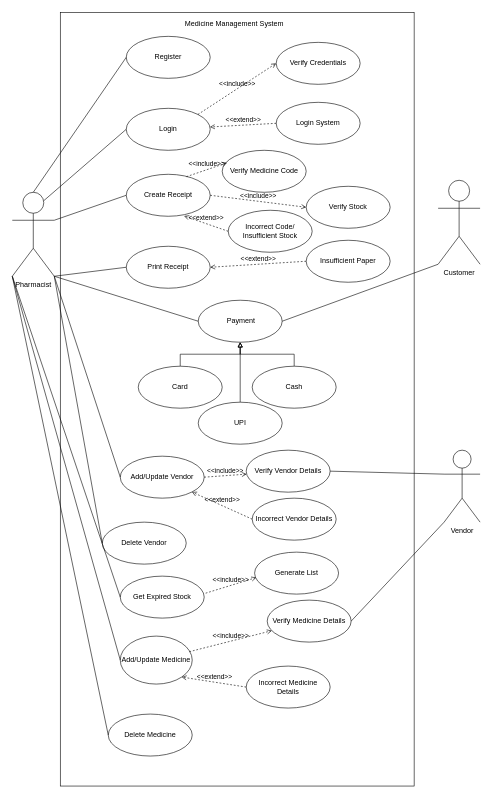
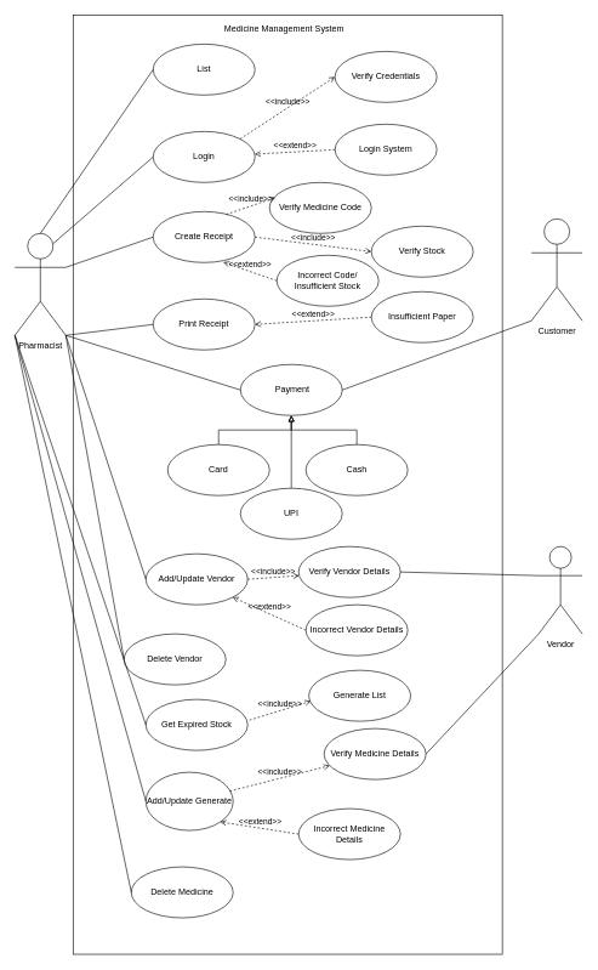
  <mxCell id="0" />
  <mxCell id="1" parent="0" />
  <mxCell id="2" value="" style="rounded=0;whiteSpace=wrap;html=1;" parent="1" vertex="1"><mxGeometry x="100" y="20" width="590" height="1290" as="geometry" /></mxCell>
  <mxCell id="3" value="Pharmacist" style="shape=umlActor;verticalLabelPosition=bottom;verticalAlign=top;html=1;outlineConnect=0;" parent="1" vertex="1"><mxGeometry x="20" y="320" width="70" height="140" as="geometry" /></mxCell>
  <mxCell id="4" value="Customer" style="shape=umlActor;verticalLabelPosition=bottom;verticalAlign=top;html=1;outlineConnect=0;" parent="1" vertex="1"><mxGeometry x="730" y="300" width="70" height="140" as="geometry" /></mxCell>
- <mxCell id="5" value="Register" style="ellipse;whiteSpace=wrap;html=1;" parent="1" vertex="1"><mxGeometry x="210" y="60" width="140" height="70" as="geometry" /></mxCell>
+ <mxCell id="5" value="List" style="ellipse;whiteSpace=wrap;html=1;" parent="1" vertex="1"><mxGeometry x="210" y="60" width="140" height="70" as="geometry" /></mxCell>
  <mxCell id="6" value="Login" style="ellipse;whiteSpace=wrap;html=1;" parent="1" vertex="1"><mxGeometry x="210" y="180" width="140" height="70" as="geometry" /></mxCell>
  <mxCell id="7" value="Create Receipt" style="ellipse;whiteSpace=wrap;html=1;" parent="1" vertex="1"><mxGeometry x="210" y="290" width="140" height="70" as="geometry" /></mxCell>
  <mxCell id="8" value="Print Receipt" style="ellipse;whiteSpace=wrap;html=1;" parent="1" vertex="1"><mxGeometry x="210" y="410" width="140" height="70" as="geometry" /></mxCell>
  <mxCell id="9" value="&amp;nbsp;Payment" style="ellipse;whiteSpace=wrap;html=1;" parent="1" vertex="1"><mxGeometry x="330" y="500" width="140" height="70" as="geometry" /></mxCell>
  <mxCell id="10" value="Add/Update Vendor" style="ellipse;whiteSpace=wrap;html=1;" parent="1" vertex="1"><mxGeometry x="200" y="760" width="140" height="70" as="geometry" /></mxCell>
  <mxCell id="11" value="Delete Vendor" style="ellipse;whiteSpace=wrap;html=1;" parent="1" vertex="1"><mxGeometry x="170" y="870" width="140" height="70" as="geometry" /></mxCell>
  <mxCell id="12" value="Get Expired Stock" style="ellipse;whiteSpace=wrap;html=1;" parent="1" vertex="1"><mxGeometry x="200" y="960" width="140" height="70" as="geometry" /></mxCell>
- <mxCell id="13" value="Add/Update Medicine" style="ellipse;whiteSpace=wrap;html=1;" parent="1" vertex="1"><mxGeometry x="200" y="1060" width="120" height="80" as="geometry" /></mxCell>
+ <mxCell id="13" value="Add/Update Generate" style="ellipse;whiteSpace=wrap;html=1;" parent="1" vertex="1"><mxGeometry x="200" y="1060" width="120" height="80" as="geometry" /></mxCell>
  <mxCell id="14" value="Delete Medicine" style="ellipse;whiteSpace=wrap;html=1;" parent="1" vertex="1"><mxGeometry x="180" y="1190" width="140" height="70" as="geometry" /></mxCell>
  <mxCell id="15" value="" style="endArrow=none;html=1;rounded=0;entryX=0;entryY=0.5;entryDx=0;entryDy=0;exitX=1;exitY=0.333;exitDx=0;exitDy=0;exitPerimeter=0;" parent="1" source="3" target="7" edge="1"><mxGeometry width="50" height="50" relative="1" as="geometry"><mxPoint x="100" y="380" as="sourcePoint" /><mxPoint x="150" y="330" as="targetPoint" /></mxGeometry></mxCell>
  <mxCell id="16" value="" style="endArrow=none;html=1;rounded=0;exitX=0.5;exitY=0;exitDx=0;exitDy=0;exitPerimeter=0;entryX=0;entryY=0.5;entryDx=0;entryDy=0;" parent="1" source="3" target="5" edge="1"><mxGeometry width="50" height="50" relative="1" as="geometry"><mxPoint x="70" y="300" as="sourcePoint" /><mxPoint x="120" y="250" as="targetPoint" /></mxGeometry></mxCell>
  <mxCell id="17" value="" style="endArrow=none;html=1;rounded=0;exitX=0.75;exitY=0.1;exitDx=0;exitDy=0;exitPerimeter=0;entryX=0;entryY=0.5;entryDx=0;entryDy=0;" parent="1" source="3" target="6" edge="1"><mxGeometry width="50" height="50" relative="1" as="geometry"><mxPoint x="130" y="320" as="sourcePoint" /><mxPoint x="180" y="270" as="targetPoint" /></mxGeometry></mxCell>
  <mxCell id="18" value="Verify Credentials" style="ellipse;whiteSpace=wrap;html=1;" parent="1" vertex="1"><mxGeometry x="460" y="70" width="140" height="70" as="geometry" /></mxCell>
  <mxCell id="19" value="Login System" style="ellipse;whiteSpace=wrap;html=1;" parent="1" vertex="1"><mxGeometry x="460" y="170" width="140" height="70" as="geometry" /></mxCell>
  <mxCell id="20" value="&amp;lt;&amp;lt;include&amp;gt;&amp;gt;" style="html=1;verticalAlign=bottom;labelBackgroundColor=none;endArrow=open;endFill=0;dashed=1;rounded=0;exitX=1;exitY=0;exitDx=0;exitDy=0;entryX=0;entryY=0.5;entryDx=0;entryDy=0;" parent="1" source="6" target="18" edge="1"><mxGeometry width="160" relative="1" as="geometry"><mxPoint x="330" y="160" as="sourcePoint" /><mxPoint x="490" y="160" as="targetPoint" /></mxGeometry></mxCell>
  <mxCell id="21" value="&amp;lt;&amp;lt;extend&amp;gt;&amp;gt;" style="html=1;verticalAlign=bottom;labelBackgroundColor=none;endArrow=open;endFill=0;dashed=1;rounded=0;exitX=0;exitY=0.5;exitDx=0;exitDy=0;" edge="1" parent="1" source="19" target="6"><mxGeometry width="160" relative="1" as="geometry"><mxPoint x="480" y="260" as="sourcePoint" /><mxPoint x="320" y="260" as="targetPoint" /></mxGeometry></mxCell>
  <mxCell id="22" value="Verify Medicine Code" style="ellipse;whiteSpace=wrap;html=1;" vertex="1" parent="1"><mxGeometry x="370" y="250" width="140" height="70" as="geometry" /></mxCell>
  <mxCell id="23" value="Verify Stock" style="ellipse;whiteSpace=wrap;html=1;" vertex="1" parent="1"><mxGeometry x="510" y="310" width="140" height="70" as="geometry" /></mxCell>
  <mxCell id="24" value="Incorrect Code/&lt;br&gt;Insufficient Stock" style="ellipse;whiteSpace=wrap;html=1;" vertex="1" parent="1"><mxGeometry x="380" y="350" width="140" height="70" as="geometry" /></mxCell>
  <mxCell id="25" value="&amp;lt;&amp;lt;include&amp;gt;&amp;gt;" style="html=1;verticalAlign=bottom;labelBackgroundColor=none;endArrow=open;endFill=0;dashed=1;rounded=0;entryX=0.057;entryY=0.297;entryDx=0;entryDy=0;entryPerimeter=0;exitX=0.717;exitY=0.057;exitDx=0;exitDy=0;exitPerimeter=0;" edge="1" parent="1" source="7" target="22"><mxGeometry width="160" relative="1" as="geometry"><mxPoint x="300" y="290" as="sourcePoint" /><mxPoint x="460" y="290" as="targetPoint" /></mxGeometry></mxCell>
  <mxCell id="26" value="&amp;lt;&amp;lt;include&amp;gt;&amp;gt;" style="html=1;verticalAlign=bottom;labelBackgroundColor=none;endArrow=open;endFill=0;dashed=1;rounded=0;exitX=1;exitY=0.5;exitDx=0;exitDy=0;entryX=0;entryY=0.5;entryDx=0;entryDy=0;" edge="1" parent="1" source="7" target="23"><mxGeometry width="160" relative="1" as="geometry"><mxPoint x="270" y="370" as="sourcePoint" /><mxPoint x="430" y="370" as="targetPoint" /></mxGeometry></mxCell>
  <mxCell id="27" value="&amp;lt;&amp;lt;extend&amp;gt;&amp;gt;" style="html=1;verticalAlign=bottom;labelBackgroundColor=none;endArrow=open;endFill=0;dashed=1;rounded=0;exitX=0;exitY=0.5;exitDx=0;exitDy=0;entryX=0.689;entryY=0.994;entryDx=0;entryDy=0;entryPerimeter=0;" edge="1" parent="1" source="24" target="7"><mxGeometry width="160" relative="1" as="geometry"><mxPoint x="330" y="400" as="sourcePoint" /><mxPoint x="170" y="400" as="targetPoint" /></mxGeometry></mxCell>
  <mxCell id="28" value="&amp;lt;&amp;lt;extend&amp;gt;&amp;gt;" style="html=1;verticalAlign=bottom;labelBackgroundColor=none;endArrow=open;endFill=0;dashed=1;rounded=0;entryX=1;entryY=0.5;entryDx=0;entryDy=0;exitX=0;exitY=0.5;exitDx=0;exitDy=0;" edge="1" parent="1" source="29" target="8"><mxGeometry width="160" relative="1" as="geometry"><mxPoint x="510" y="450" as="sourcePoint" /><mxPoint x="350" y="450" as="targetPoint" /></mxGeometry></mxCell>
  <mxCell id="29" value="Insufficient Paper" style="ellipse;whiteSpace=wrap;html=1;" vertex="1" parent="1"><mxGeometry x="510" y="400" width="140" height="70" as="geometry" /></mxCell>
  <mxCell id="30" value="" style="endArrow=none;html=1;rounded=0;exitX=1;exitY=1;exitDx=0;exitDy=0;exitPerimeter=0;entryX=0;entryY=0.5;entryDx=0;entryDy=0;" edge="1" parent="1" source="3" target="8"><mxGeometry width="50" height="50" relative="1" as="geometry"><mxPoint x="80" y="450" as="sourcePoint" /><mxPoint x="130" y="400" as="targetPoint" /></mxGeometry></mxCell>
  <mxCell id="31" value="" style="endArrow=none;html=1;rounded=0;exitX=1;exitY=1;exitDx=0;exitDy=0;exitPerimeter=0;entryX=0;entryY=0.5;entryDx=0;entryDy=0;" edge="1" parent="1" source="3" target="9"><mxGeometry width="50" height="50" relative="1" as="geometry"><mxPoint x="100" y="540" as="sourcePoint" /><mxPoint x="150" y="490" as="targetPoint" /></mxGeometry></mxCell>
  <mxCell id="32" value="" style="endArrow=none;html=1;rounded=0;exitX=1;exitY=0.5;exitDx=0;exitDy=0;entryX=0;entryY=1;entryDx=0;entryDy=0;entryPerimeter=0;" edge="1" parent="1" source="9" target="4"><mxGeometry width="50" height="50" relative="1" as="geometry"><mxPoint x="400" y="580" as="sourcePoint" /><mxPoint x="450" y="530" as="targetPoint" /></mxGeometry></mxCell>
  <mxCell id="33" style="edgeStyle=orthogonalEdgeStyle;rounded=0;orthogonalLoop=1;jettySize=auto;html=1;endArrow=block;endFill=0;" edge="1" parent="1" source="34" target="9"><mxGeometry relative="1" as="geometry" /></mxCell>
  <mxCell id="34" value="Card" style="ellipse;whiteSpace=wrap;html=1;" vertex="1" parent="1"><mxGeometry x="230" y="610" width="140" height="70" as="geometry" /></mxCell>
  <mxCell id="35" style="edgeStyle=orthogonalEdgeStyle;rounded=0;orthogonalLoop=1;jettySize=auto;html=1;exitX=0.5;exitY=0;exitDx=0;exitDy=0;entryX=0.5;entryY=1;entryDx=0;entryDy=0;endArrow=block;endFill=0;" edge="1" parent="1" source="36" target="9"><mxGeometry relative="1" as="geometry" /></mxCell>
  <mxCell id="36" value="Cash" style="ellipse;whiteSpace=wrap;html=1;" vertex="1" parent="1"><mxGeometry x="420" y="610" width="140" height="70" as="geometry" /></mxCell>
  <mxCell id="37" style="edgeStyle=orthogonalEdgeStyle;rounded=0;orthogonalLoop=1;jettySize=auto;html=1;endArrow=block;endFill=0;entryX=0.5;entryY=1;entryDx=0;entryDy=0;" edge="1" parent="1" source="38" target="9"><mxGeometry relative="1" as="geometry"><mxPoint x="400" y="570" as="targetPoint" /></mxGeometry></mxCell>
  <mxCell id="38" value="UPI" style="ellipse;whiteSpace=wrap;html=1;" vertex="1" parent="1"><mxGeometry x="330" y="670" width="140" height="70" as="geometry" /></mxCell>
  <mxCell id="39" value="Verify Vendor Details" style="ellipse;whiteSpace=wrap;html=1;" vertex="1" parent="1"><mxGeometry x="410" y="750" width="140" height="70" as="geometry" /></mxCell>
  <mxCell id="40" value="Vendor" style="shape=umlActor;verticalLabelPosition=bottom;verticalAlign=top;html=1;outlineConnect=0;" vertex="1" parent="1"><mxGeometry x="740" y="750" width="60" height="120" as="geometry" /></mxCell>
  <mxCell id="41" value="" style="endArrow=none;html=1;rounded=0;exitX=1;exitY=0.5;exitDx=0;exitDy=0;entryX=0;entryY=0.333;entryDx=0;entryDy=0;entryPerimeter=0;" edge="1" parent="1" source="39" target="40"><mxGeometry width="50" height="50" relative="1" as="geometry"><mxPoint x="580" y="830" as="sourcePoint" /><mxPoint x="630" y="780" as="targetPoint" /></mxGeometry></mxCell>
  <mxCell id="42" value="" style="endArrow=none;html=1;rounded=0;exitX=1;exitY=1;exitDx=0;exitDy=0;exitPerimeter=0;entryX=0;entryY=0.5;entryDx=0;entryDy=0;" edge="1" parent="1" source="3" target="10"><mxGeometry width="50" height="50" relative="1" as="geometry"><mxPoint x="40" y="910" as="sourcePoint" /><mxPoint x="90" y="860" as="targetPoint" /></mxGeometry></mxCell>
  <mxCell id="43" value="" style="endArrow=none;html=1;rounded=0;exitX=1;exitY=1;exitDx=0;exitDy=0;exitPerimeter=0;entryX=0;entryY=0.5;entryDx=0;entryDy=0;" edge="1" parent="1" source="3" target="11"><mxGeometry width="50" height="50" relative="1" as="geometry"><mxPoint x="30" y="630" as="sourcePoint" /><mxPoint x="80" y="580" as="targetPoint" /></mxGeometry></mxCell>
  <mxCell id="44" value="" style="endArrow=none;html=1;rounded=0;exitX=0;exitY=1;exitDx=0;exitDy=0;exitPerimeter=0;entryX=0;entryY=0.5;entryDx=0;entryDy=0;" edge="1" parent="1" source="3" target="12"><mxGeometry width="50" height="50" relative="1" as="geometry"><mxPoint x="40" y="790" as="sourcePoint" /><mxPoint x="90" y="740" as="targetPoint" /></mxGeometry></mxCell>
  <mxCell id="45" value="" style="endArrow=none;html=1;rounded=0;exitX=0;exitY=1;exitDx=0;exitDy=0;exitPerimeter=0;entryX=0;entryY=0.5;entryDx=0;entryDy=0;" edge="1" parent="1" source="3" target="13"><mxGeometry width="50" height="50" relative="1" as="geometry"><mxPoint x="30" y="910" as="sourcePoint" /><mxPoint x="80" y="860" as="targetPoint" /></mxGeometry></mxCell>
  <mxCell id="46" value="" style="endArrow=none;html=1;rounded=0;exitX=0;exitY=1;exitDx=0;exitDy=0;exitPerimeter=0;entryX=0;entryY=0.5;entryDx=0;entryDy=0;" edge="1" parent="1" source="3" target="14"><mxGeometry width="50" height="50" relative="1" as="geometry"><mxPoint x="40" y="840" as="sourcePoint" /><mxPoint x="90" y="790" as="targetPoint" /></mxGeometry></mxCell>
  <mxCell id="47" value="&amp;lt;&amp;lt;include&amp;gt;&amp;gt;" style="html=1;verticalAlign=bottom;labelBackgroundColor=none;endArrow=open;endFill=0;dashed=1;rounded=0;exitX=1;exitY=0.5;exitDx=0;exitDy=0;" edge="1" parent="1" source="10" target="39"><mxGeometry width="160" relative="1" as="geometry"><mxPoint x="340" y="770" as="sourcePoint" /><mxPoint x="500" y="770" as="targetPoint" /></mxGeometry></mxCell>
  <mxCell id="48" value="&amp;lt;&amp;lt;extend&amp;gt;&amp;gt;" style="html=1;verticalAlign=bottom;labelBackgroundColor=none;endArrow=open;endFill=0;dashed=1;rounded=0;exitX=0;exitY=0.5;exitDx=0;exitDy=0;entryX=1;entryY=1;entryDx=0;entryDy=0;" edge="1" parent="1" source="49" target="10"><mxGeometry width="160" relative="1" as="geometry"><mxPoint x="410" y="840" as="sourcePoint" /><mxPoint x="340" y="840" as="targetPoint" /></mxGeometry></mxCell>
  <mxCell id="49" value="Incorrect Vendor Details" style="ellipse;whiteSpace=wrap;html=1;" vertex="1" parent="1"><mxGeometry x="420" y="830" width="140" height="70" as="geometry" /></mxCell>
  <mxCell id="50" value="Verify Medicine Details" style="ellipse;whiteSpace=wrap;html=1;" vertex="1" parent="1"><mxGeometry x="445" y="1000" width="140" height="70" as="geometry" /></mxCell>
  <mxCell id="51" value="" style="endArrow=none;html=1;rounded=0;exitX=1;exitY=0.5;exitDx=0;exitDy=0;entryX=0;entryY=1;entryDx=0;entryDy=0;entryPerimeter=0;" edge="1" parent="1" source="50" target="40"><mxGeometry width="50" height="50" relative="1" as="geometry"><mxPoint x="580" y="1030" as="sourcePoint" /><mxPoint x="740" y="1070" as="targetPoint" /></mxGeometry></mxCell>
  <mxCell id="52" value="&amp;lt;&amp;lt;include&amp;gt;&amp;gt;" style="html=1;verticalAlign=bottom;labelBackgroundColor=none;endArrow=open;endFill=0;dashed=1;rounded=0;exitX=0.96;exitY=0.325;exitDx=0;exitDy=0;exitPerimeter=0;" edge="1" parent="1" target="50" source="13"><mxGeometry width="160" relative="1" as="geometry"><mxPoint x="340" y="995" as="sourcePoint" /><mxPoint x="500" y="970" as="targetPoint" /></mxGeometry></mxCell>
  <mxCell id="53" value="&amp;lt;&amp;lt;extend&amp;gt;&amp;gt;" style="html=1;verticalAlign=bottom;labelBackgroundColor=none;endArrow=open;endFill=0;dashed=1;rounded=0;exitX=0;exitY=0.5;exitDx=0;exitDy=0;entryX=1;entryY=1;entryDx=0;entryDy=0;" edge="1" parent="1" source="54" target="13"><mxGeometry width="160" relative="1" as="geometry"><mxPoint x="405.26" y="1040.27" as="sourcePoint" /><mxPoint x="310" y="1020" as="targetPoint" /></mxGeometry></mxCell>
  <mxCell id="54" value="Incorrect Medicine Details" style="ellipse;whiteSpace=wrap;html=1;" vertex="1" parent="1"><mxGeometry x="410" y="1110" width="140" height="70" as="geometry" /></mxCell>
  <mxCell id="55" value="Generate List" style="ellipse;whiteSpace=wrap;html=1;" vertex="1" parent="1"><mxGeometry x="424" y="920" width="140" height="70" as="geometry" /></mxCell>
  <mxCell id="56" value="&amp;lt;&amp;lt;include&amp;gt;&amp;gt;" style="html=1;verticalAlign=bottom;labelBackgroundColor=none;endArrow=open;endFill=0;dashed=1;rounded=0;exitX=1.017;exitY=0.406;exitDx=0;exitDy=0;exitPerimeter=0;entryX=0.02;entryY=0.606;entryDx=0;entryDy=0;entryPerimeter=0;" edge="1" parent="1" source="12" target="55"><mxGeometry width="160" relative="1" as="geometry"><mxPoint x="340" y="960" as="sourcePoint" /><mxPoint x="500" y="960" as="targetPoint" /></mxGeometry></mxCell>
  <mxCell id="57" value="Medicine Management System" style="text;html=1;align=center;verticalAlign=middle;resizable=0;points=[];autosize=1;strokeColor=none;fillColor=none;" vertex="1" parent="1"><mxGeometry x="300" y="30" width="180" height="20" as="geometry" /></mxCell>
